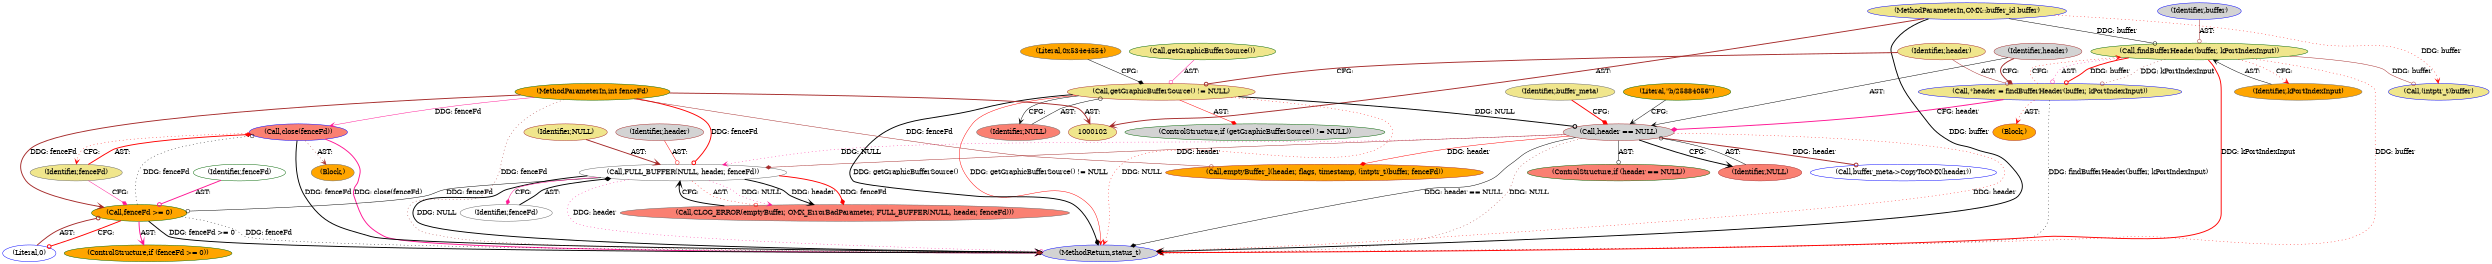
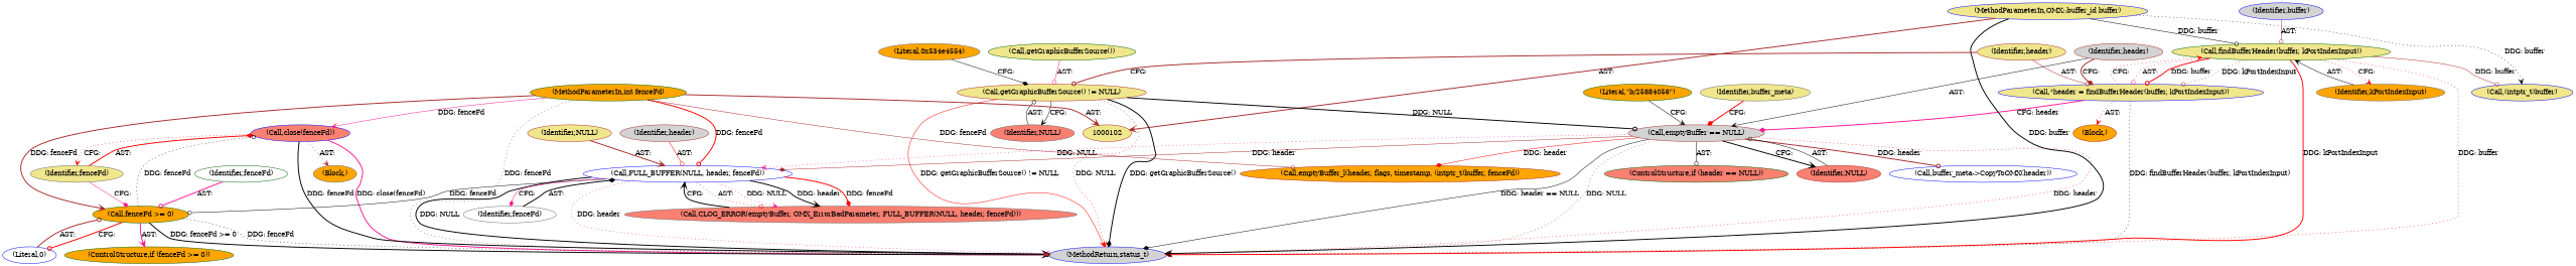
  digraph {
    node [color=brown fillcolor=khaki style=filled]
    edge [arrowhead=vee color=black style=bold]
    n1 [color=blue fillcolor=salmon label="(Call,close(fenceFd))"]
    n2 [color=gray40 label="(Identifier,fenceFd)"]
    n3 [color=blue fillcolor=lightgrey label="(MethodReturn,status_t)"]
    n4 [color=gray40 fillcolor=orange label="(Block,)"]
    n5 [color=darkgreen fillcolor=orange label="(Call,fenceFd >= 0)"]
    n6 [color=blue fillcolor=white label="(Literal,0)"]
    n7 [color=darkgreen fillcolor=orange label="(ControlStructure,if (fenceFd >= 0))"]
-   n8 [color=gray40 fillcolor=white label="(Call,FULL_BUFFER(NULL, header, fenceFd))"]
+   n8 [color=blue fillcolor=white label="(Call,FULL_BUFFER(NULL, header, fenceFd))"]
    n9 [color=gray40 fillcolor=salmon label="(Call,CLOG_ERROR(emptyBuffer, OMX_ErrorBadParameter, FULL_BUFFER(NULL, header, fenceFd)))"]
    n10 [color=gray40 fillcolor=white label="(Identifier,fenceFd)"]
-   n11 [fillcolor=lightgrey label="(Call,header == NULL)"]
+   n11 [fillcolor=lightgrey label="(Call,emptyBuffer == NULL)"]
    n12 [fillcolor=orange label="(Call,emptyBuffer_l(header, flags, timestamp, (intptr_t)buffer, fenceFd))"]
    n13 [color=darkgreen fillcolor=salmon label="(ControlStructure,if (header == NULL))"]
    n14 [fillcolor=salmon label="(Identifier,NULL)"]
    n15 [color=blue fillcolor=white label="(Call,buffer_meta->CopyToOMX(header))"]
    n16 [color=blue label="(Call,*header = findBufferHeader(buffer, kPortIndexInput))"]
    n17 [color=darkgreen label="(Call,findBufferHeader(buffer, kPortIndexInput))"]
    n18 [fillcolor=orange label="(Block,)"]
    n19 [color=gray40 fillcolor=orange label="(Identifier,kPortIndexInput)"]
    n20 [color=blue label="(Call,(intptr_t)buffer)"]
    n21 [color=blue label="(MethodParameterIn,OMX::buffer_id buffer)"]
    1000102
    n23 [label="(Call,getGraphicBufferSource() != NULL)"]
    n24 [color=gray40 fillcolor=salmon label="(Identifier,NULL)"]
-   n25 [color=darkgreen fillcolor=lightgrey label="(ControlStructure,if (getGraphicBufferSource() != NULL))"]
    n26 [color=darkgreen fillcolor=orange label="(MethodParameterIn,int fenceFd)"]
    n27 [color=darkgreen fillcolor=orange label="(Literal,\"b/25884056\")"]
    n28 [label="(Identifier,NULL)"]
    n29 [label="(Identifier,header)"]
    n30 [color=blue fillcolor=lightgrey label="(Identifier,buffer)"]
    n31 [color=darkgreen fillcolor=white label="(Identifier,fenceFd)"]
    n32 [fillcolor=lightgrey label="(Identifier,header)"]
    n33 [fillcolor=lightgrey label="(Identifier,header)"]
    n34 [color=gray40 label="(Identifier,buffer_meta)"]
    n35 [color=gray40 fillcolor=orange label="(Literal,0x534e4554)"]
    n36 [color=darkgreen label="(Call,getGraphicBufferSource())"]
    n1 -> n2 [color=red label="CFG: " style=dotted]
    n1 -> n3 [color=deeppink label="DDG: close(fenceFd)"]
    n1 -> n3 [label="DDG: fenceFd"]
    n1 -> n4 [color=brown label="AST: " style=dotted]
    n2 -> n1 [arrowhead=diamond color=red label="AST: "]
    n2 -> n5 [arrowhead=diamond color=deeppink label="CFG: " style=solid]
    n5 -> n1 [arrowhead=odot label="DDG: fenceFd" style=dotted]
    n5 -> n3 [arrowhead=odot label="DDG: fenceFd >= 0"]
    n5 -> n3 [arrowhead=diamond label="DDG: fenceFd" style=dotted]
    n5 -> n6 [arrowhead=odot color=red label="CFG: "]
    n5 -> n7 [color=deeppink label="AST: "]
    n6 -> n5 [arrowhead=odot color=brown label="AST: "]
    n8 -> n3 [arrowhead=odot color=deeppink label="DDG: header" style=dotted]
    n8 -> n3 [label="DDG: NULL"]
    n8 -> n5 [arrowhead=odot label="DDG: fenceFd" style=solid]
    n8 -> n9 [arrowhead=odot color=red label="AST: " style=dotted]
    n8 -> n9 [color=deeppink label="DDG: NULL" style=dotted]
    n8 -> n9 [label="DDG: header"]
    n8 -> n9 [arrowhead=diamond color=red label="DDG: fenceFd"]
    n8 -> n10 [arrowhead=diamond color=deeppink label="CFG: " style=solid]
    n9 -> n8 [label="CFG: "]
    n10 -> n8 [arrowhead=diamond label="AST: "]
    n11 -> n3 [color=brown label="DDG: NULL" style=dotted]
    n11 -> n3 [color=red label="DDG: header" style=dotted]
    n11 -> n3 [arrowhead=diamond label="DDG: header == NULL" style=solid]
    n11 -> n8 [color=deeppink label="DDG: NULL" style=dotted]
    n11 -> n8 [arrowhead=diamond color=brown label="DDG: header" style=solid]
    n11 -> n12 [arrowhead=diamond color=red label="DDG: header" style=solid]
    n11 -> n13 [arrowhead=odot label="AST: " style=solid]
    n11 -> n14 [label="CFG: "]
    n11 -> n15 [arrowhead=odot color=brown label="DDG: header"]
    n14 -> n11 [arrowhead=odot label="AST: " style=solid]
    n16 -> n3 [label="DDG: findBufferHeader(buffer, kPortIndexInput)" style=dotted]
    n16 -> n11 [arrowhead=diamond color=deeppink label="CFG: header"]
    n16 -> n17 [color=red label="CFG: " style=dotted]
    n16 -> n18 [color=red label="AST: " style=dotted]
    n17 -> n3 [arrowhead=diamond color=red label="DDG: kPortIndexInput"]
    n17 -> n3 [color=red label="DDG: buffer" style=dotted]
    n17 -> n16 [arrowhead=odot color=deeppink label="AST: " style=dotted]
    n17 -> n16 [arrowhead=odot color=red label="DDG: buffer"]
    n17 -> n16 [arrowhead=odot color=brown label="DDG: kPortIndexInput" style=dotted]
    n17 -> n19 [color=red label="CFG: " style=dotted]
    n17 -> n20 [arrowhead=odot color=brown label="DDG: buffer" style=solid]
    n19 -> n17 [label="AST: " style=solid]
    n21 -> n3 [label="DDG: buffer"]
    n21 -> n17 [arrowhead=odot label="DDG: buffer" style=solid]
-   n21 -> n20 [color=red label="DDG: buffer" style=dotted]
+   n21 -> n20 [label="DDG: buffer" style=dotted]
    n21 -> 1000102 [color=brown label="AST: "]
    n23 -> n3 [color=red label="DDG: getGraphicBufferSource() != NULL" style=solid]
    n23 -> n3 [color=red label="DDG: NULL" style=dotted]
    n23 -> n3 [arrowhead=diamond label="DDG: getGraphicBufferSource()"]
    n23 -> n11 [arrowhead=odot label="DDG: NULL"]
    n23 -> n24 [label="CFG: " style=solid]
-   n23 -> n25 [arrowhead=diamond color=red label="AST: " style=solid]
    n24 -> n23 [arrowhead=odot label="AST: " style=solid]
    n26 -> n1 [color=deeppink label="DDG: fenceFd" style=solid]
    n26 -> n3 [arrowhead=diamond color=brown label="DDG: fenceFd" style=dotted]
    n26 -> n5 [color=brown label="DDG: fenceFd"]
    n26 -> n8 [arrowhead=odot color=red label="DDG: fenceFd"]
    n26 -> n12 [arrowhead=odot color=brown label="DDG: fenceFd" style=solid]
    n26 -> 1000102 [color=brown label="AST: "]
    n27 -> n11 [label="CFG: " style=solid]
    n28 -> n8 [color=brown label="AST: "]
    n29 -> n16 [arrowhead=odot color=brown label="AST: " style=solid]
    n29 -> n23 [arrowhead=odot color=brown label="CFG: "]
    n30 -> n17 [arrowhead=odot color=brown label="AST: " style=solid]
    n31 -> n5 [arrowhead=odot color=deeppink label="AST: "]
    n32 -> n8 [arrowhead=odot color=red label="AST: " style=solid]
    n33 -> n11 [label="AST: " style=solid]
    n33 -> n16 [arrowhead=diamond color=brown label="CFG: "]
    n34 -> n11 [arrowhead=diamond color=red label="CFG: "]
    n35 -> n23 [arrowhead=diamond label="CFG: " style=solid]
    n36 -> n23 [arrowhead=odot color=deeppink label="AST: " style=solid]
  }
